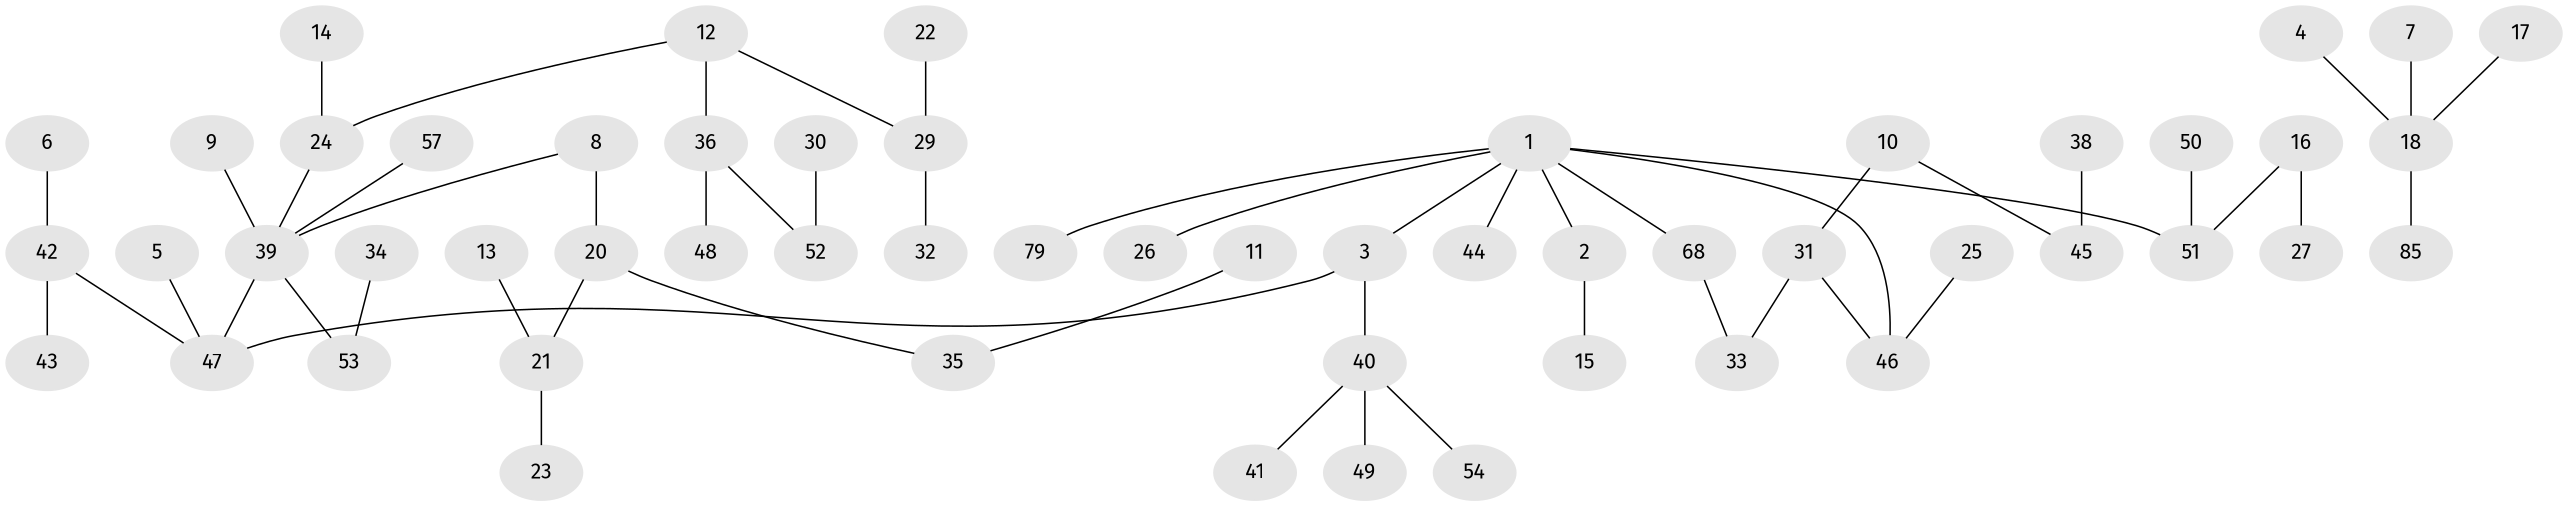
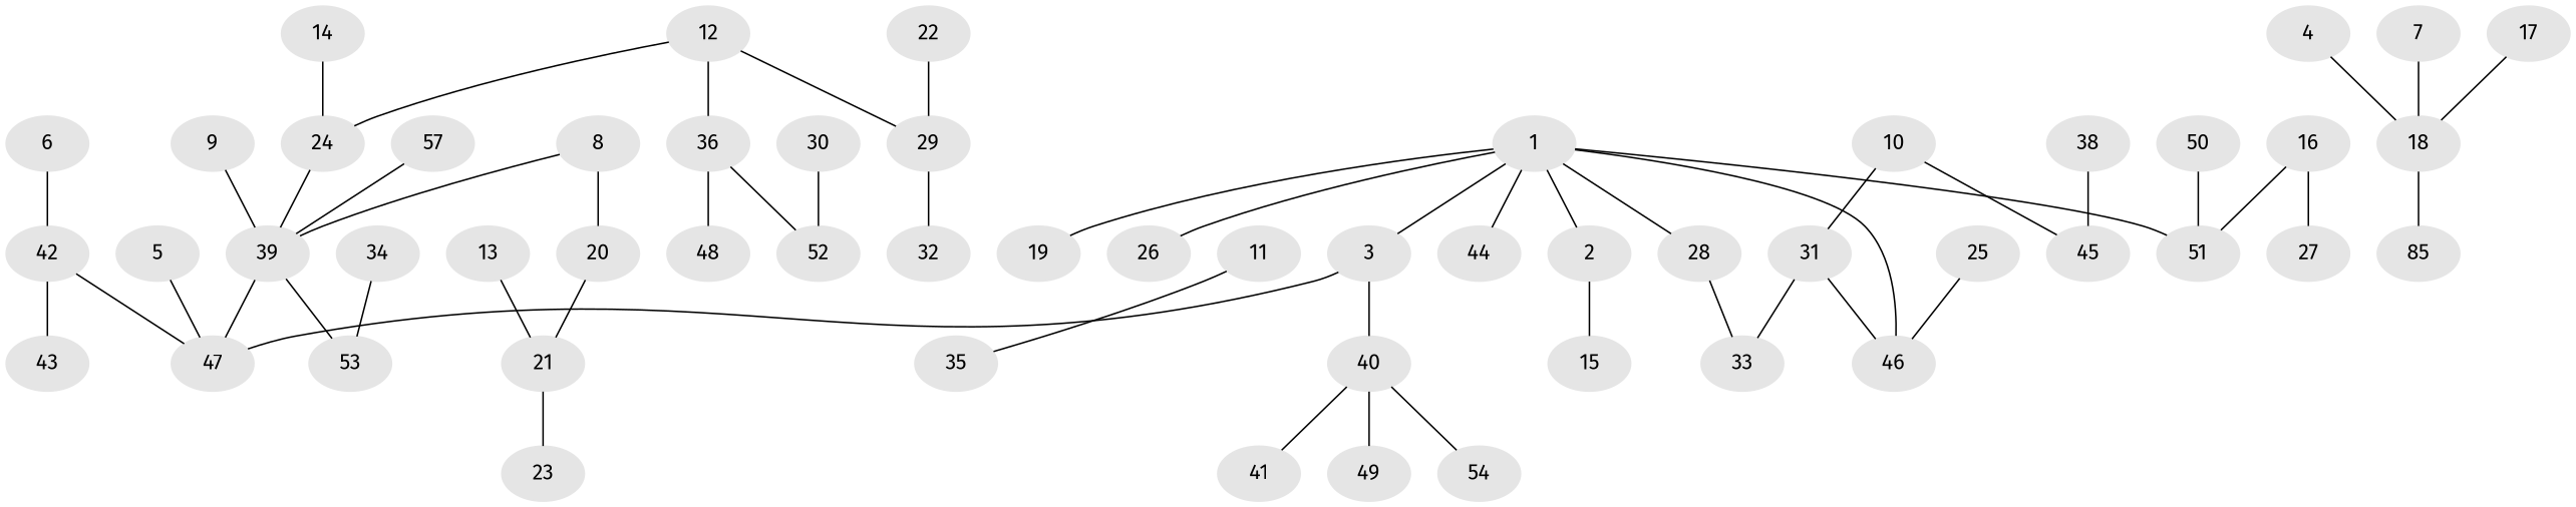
  graph {
    fontname="Fira Sans"
    node [color=gray90 fontname="Fira Sans" style=filled]
    edge [fontname="Fira Sans" weight=1.0]
    1
    2
    3
-   19 [label=79]
+   19
    26
-   28 [label=68]
+   28
    44
    46
    51
    15
    40
    47
    33
    41
    49
    54
    4
    18
    n19 [label=85]
    5
    6
    42
    43
    7
    8
    20
    39
    21
    35
    23
    53
    9
    10
    31
    45
    11
    12
    24
    29
    36
    32
    52
    48
    13
    14
    16
    27
    17
    22
    25
    30
    34
    n53 [label=57]
    38
    50
    1 -- 2
    1 -- 3
    1 -- 19
    1 -- 26
    1 -- 28
    1 -- 44
    1 -- 46
    1 -- 51
    2 -- 15
    3 -- 40
    3 -- 47
    28 -- 33
    40 -- 41
    40 -- 49
    40 -- 54
    4 -- 18
    18 -- n19
    5 -- 47
    6 -- 42
    42 -- 47
    42 -- 43
    7 -- 18
    8 -- 20
    8 -- 39
    20 -- 21
-   20 -- 35
    39 -- 47
    39 -- 53
    21 -- 23
    9 -- 39
    10 -- 31
    10 -- 45
    31 -- 46
    31 -- 33
    11 -- 35
    12 -- 24
    12 -- 29
    12 -- 36
    24 -- 39
    29 -- 32
    36 -- 52
    36 -- 48
    13 -- 21
    14 -- 24
    16 -- 51
    16 -- 27
    17 -- 18
    22 -- 29
    25 -- 46
    30 -- 52
    34 -- 53
    n53 -- 39
    38 -- 45
    50 -- 51
  }
